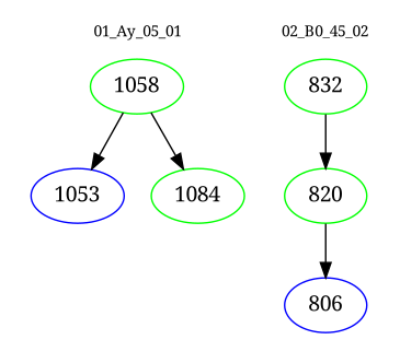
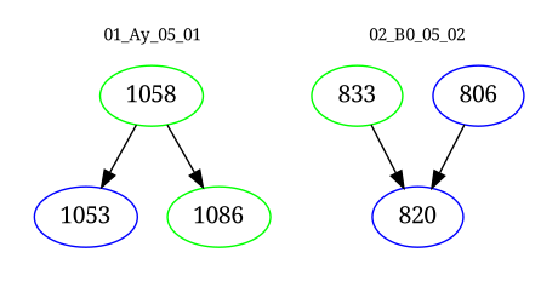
  digraph {
    fontname="Noto Serif"
    node [color=green fontname="Noto Serif"]
    edge [color=black fontname="Noto Serif"]
    n1 [label=1058]
    n2 [color=blue label=1053]
-   n3 [label=1084]
-   n4 [label=820]
+   n3 [label=1086]
+   n4 [color=blue label=820]
    n5 [color=blue label=806]
-   n6 [label=832]
+   n6 [label=833]
    subgraph cluster_1 {
      color=white
      fontsize=10
      label="01_Ay_05_01"
      n1
      n2
      n3
    }
    subgraph cluster_2 {
      color=white
      fontsize=10
-     label="02_B0_45_02"
+     label="02_B0_05_02"
      n4
      n5
      n6
    }
    n1 -> n2
    n1 -> n3
-   n4 -> n5
+   n5 -> n4
    n6 -> n4
  }
